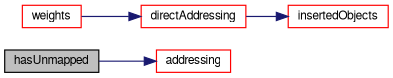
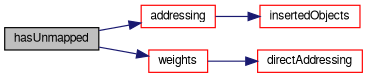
  digraph {
    rankdir=LR
    node [color=red fontname=FreeSans fontsize=10 shape=record]
    edge [color=midnightblue fontname=FreeSans fontsize=10 labelfontname=FreeSans labelfontsize=10 style=solid]
    n1 [color=black fillcolor=grey75 fontcolor=black height=0.2 label=hasUnmapped style=filled width=0.4]
    n2 [height=0.2 label=addressing width=0.4]
    n3 [height=0.2 label=weights width=0.4]
    n4 [height=0.2 label=directAddressing width=0.4]
    n5 [height=0.2 label=insertedObjects width=0.4]
    n1 -> n2
+   n1 -> n3
    n3 -> n4
-   n4 -> n5
+   n2 -> n5
  }
